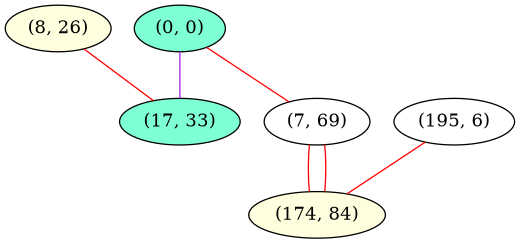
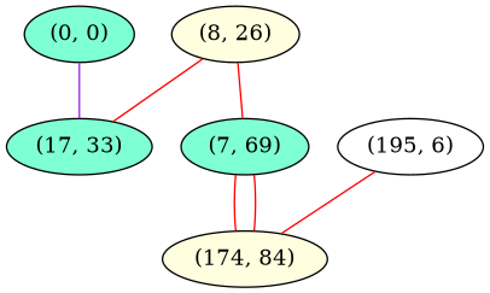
  graph {
    node [fillcolor=lightyellow style=filled]
    edge [color=red weight=1]
    n1 [label="(8, 26)"]
    "(17, 33)" [fillcolor=aquamarine]
-   "(7, 69)" [fillcolor=white]
+   "(7, 69)" [fillcolor=aquamarine]
    "(174, 84)"
    "(0, 0)" [fillcolor=aquamarine]
    "(195, 6)" [fillcolor=white]
    n1 -- "(17, 33)"
-   "(0, 0)" -- "(7, 69)"
+   n1 -- "(7, 69)"
    "(7, 69)" -- "(174, 84)"
    "(7, 69)" -- "(174, 84)"
    "(0, 0)" -- "(17, 33)" [color=purple weight=4]
    "(195, 6)" -- "(174, 84)"
  }
